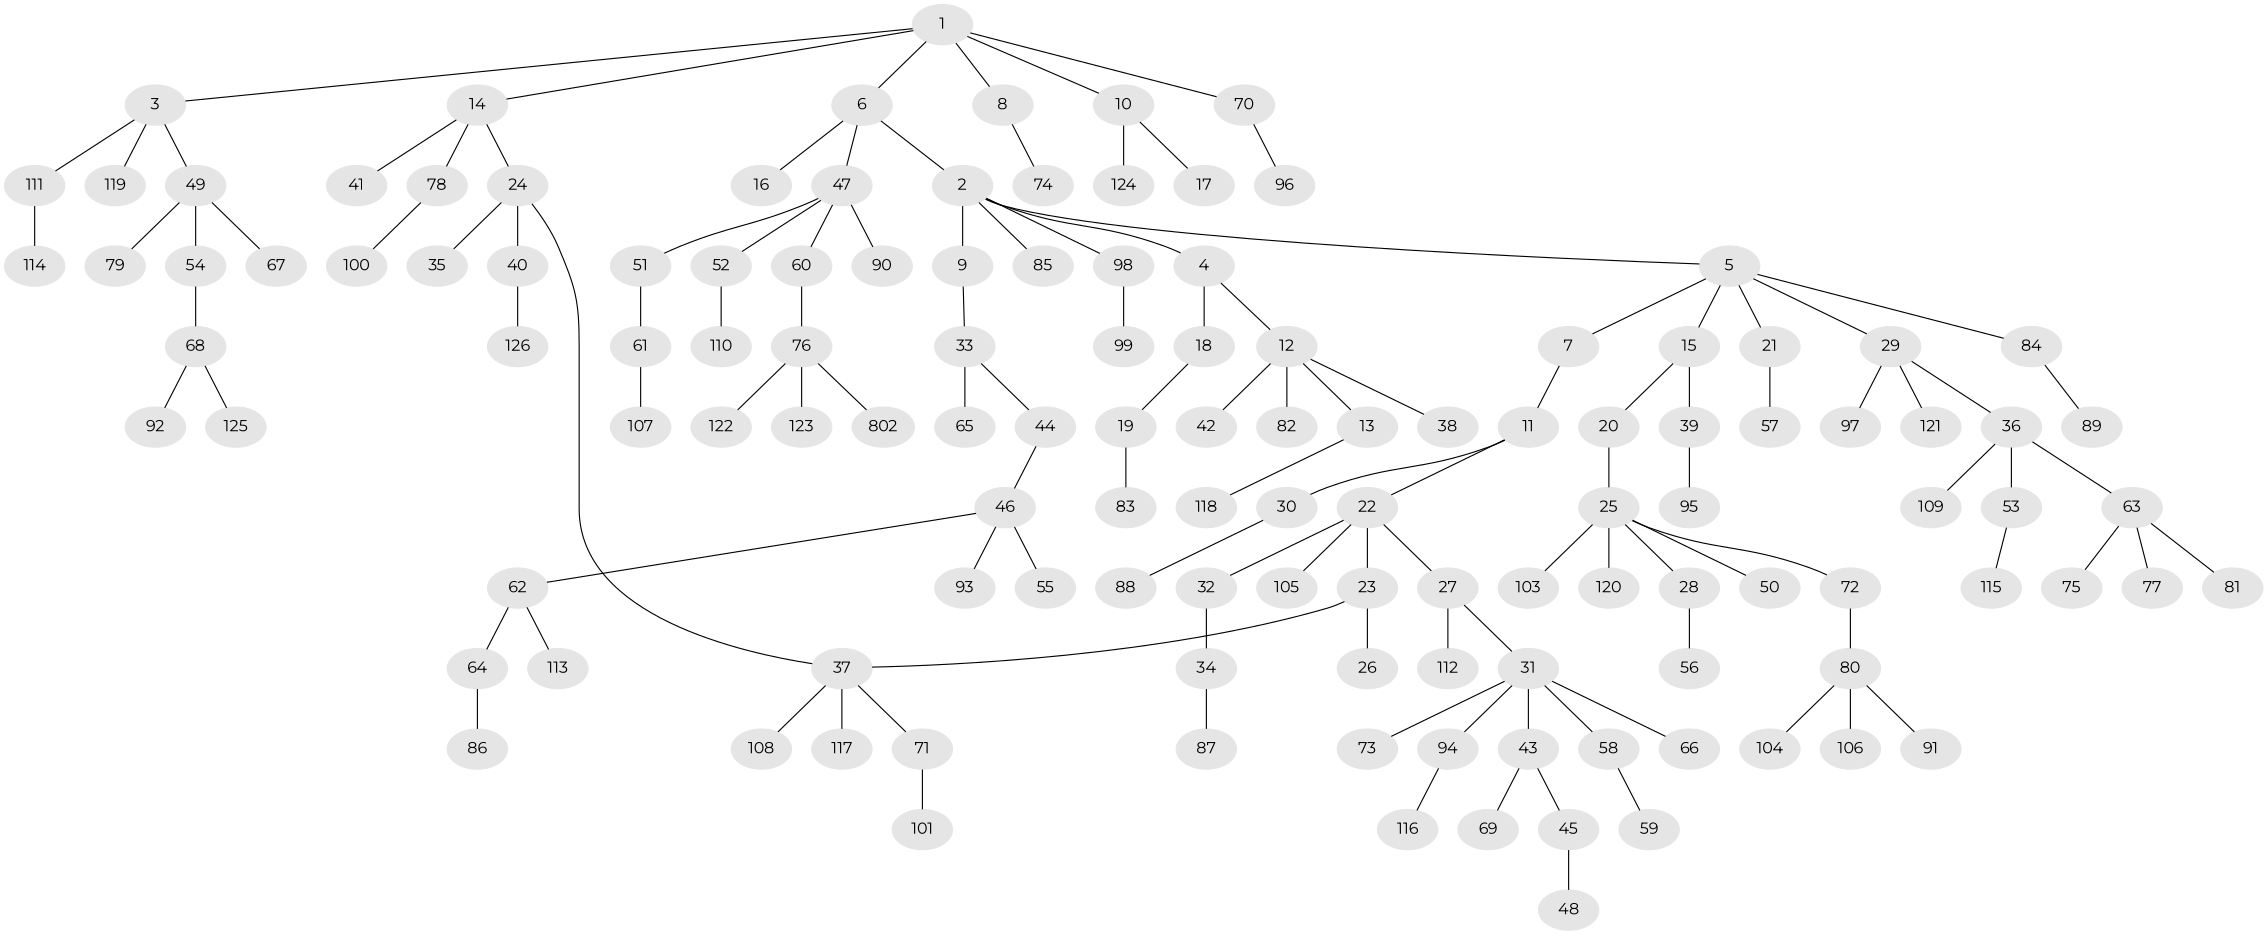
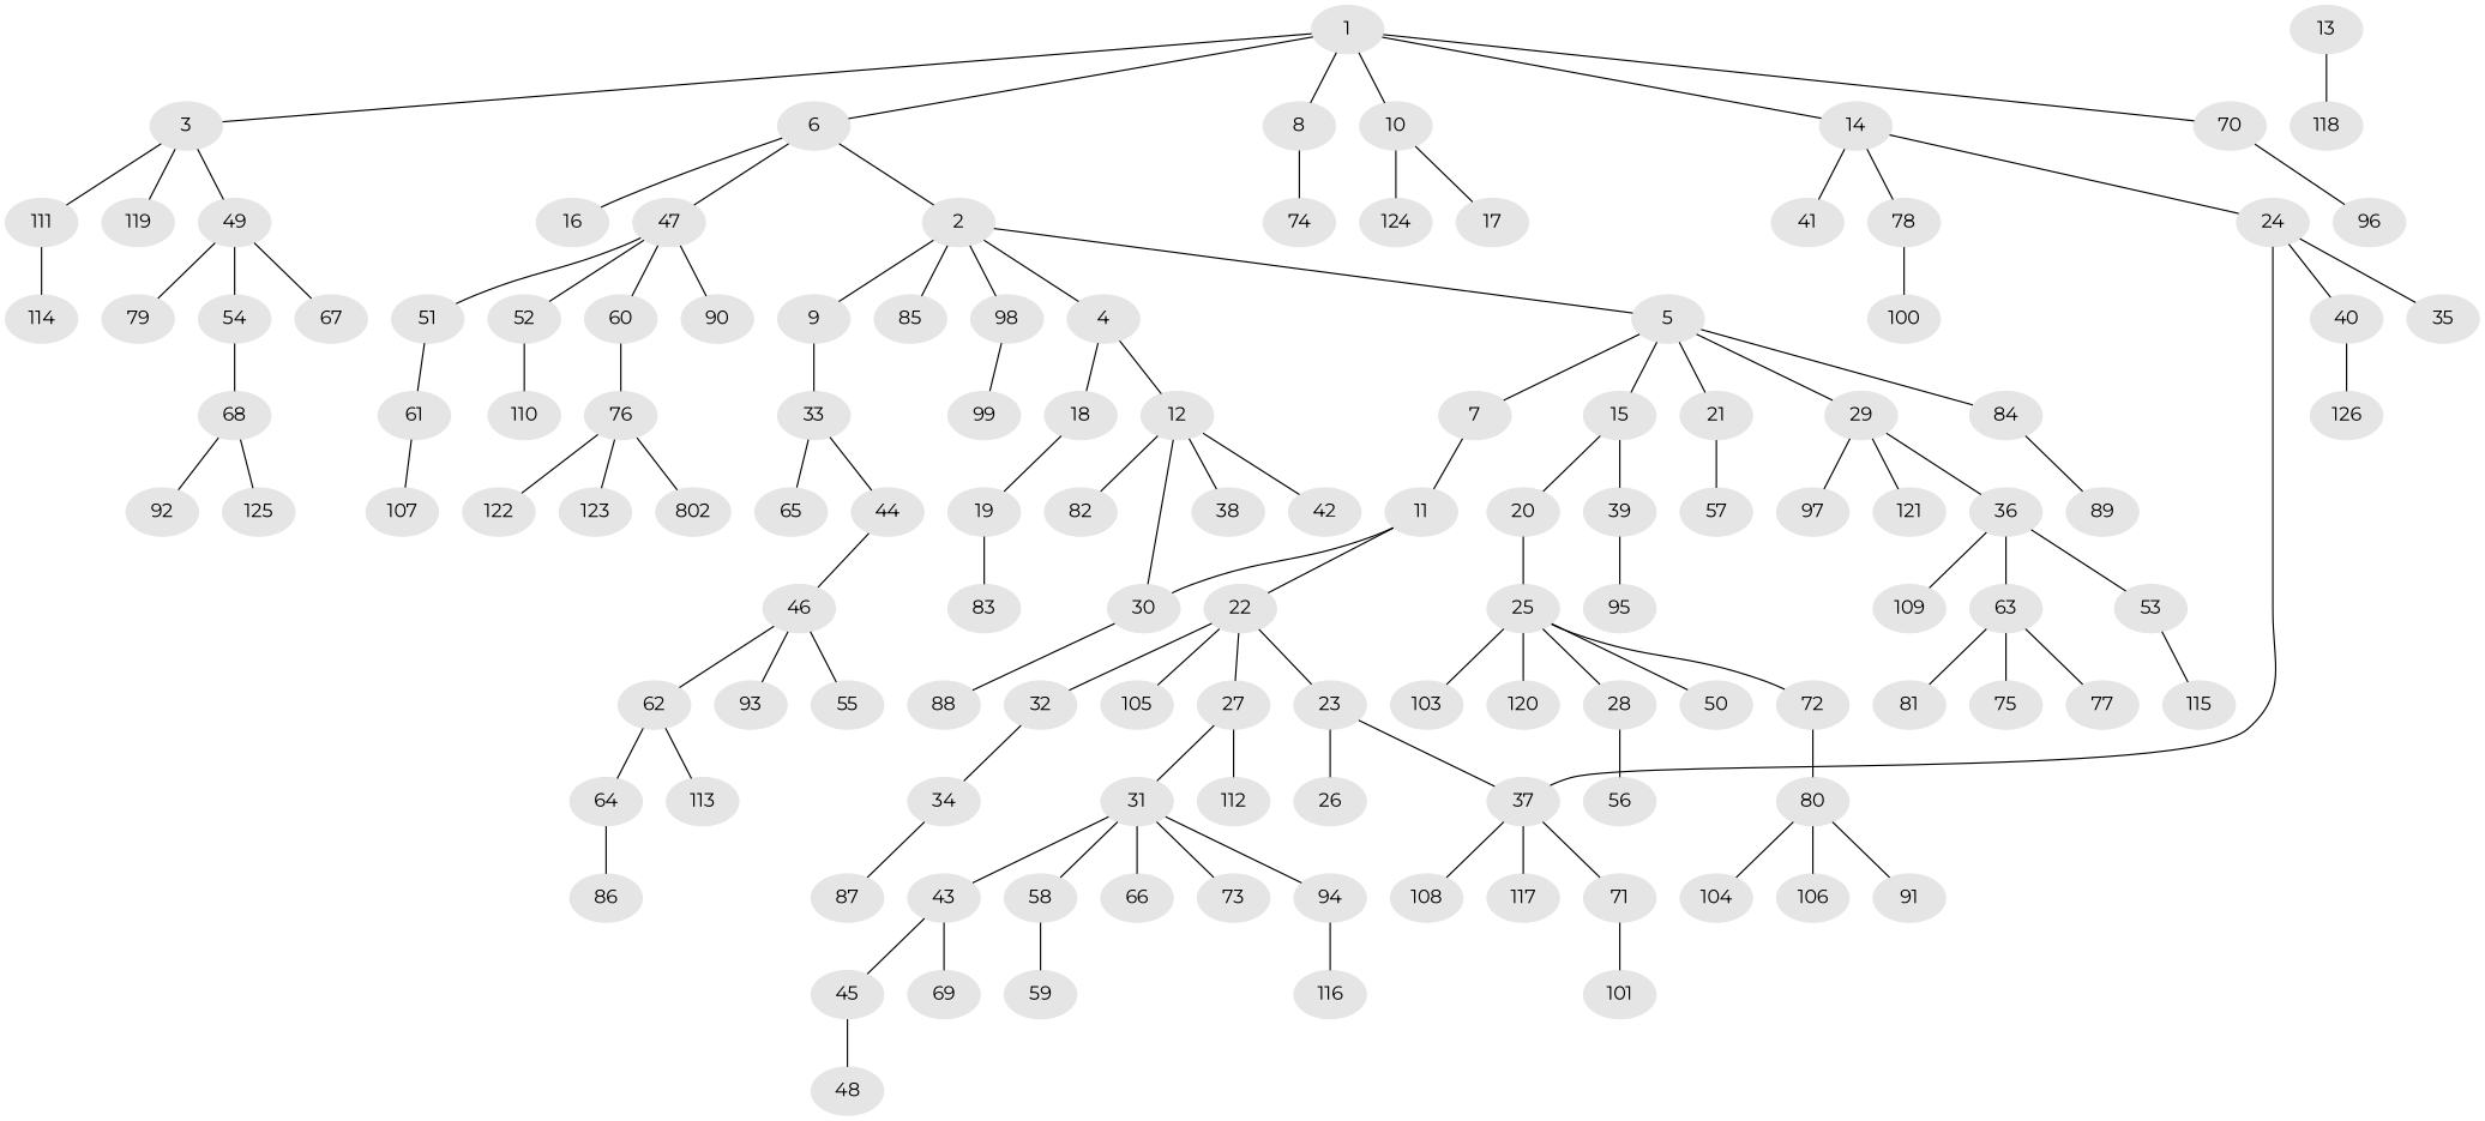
  graph {
    fontname=Montserrat
    node [color=gray90 fontname=Montserrat style=filled]
    edge [fontname=Montserrat]
    1
    3
    6
    8
    10
    14
    70
    2
    4
    5
    9
    85
    98
    49
    111
    119
    16
    47
    74
    17
    124
    24
    41
    78
    96
    12
    18
    7
    15
    21
    29
    84
    33
    99
    54
    67
    79
    114
    13
    38
    42
    82
    19
    11
    20
    39
    57
    36
    97
    121
    89
    51
    52
    60
    90
    22
    30
    44
    65
    23
    27
    32
    105
    88
    118
    37
    35
    40
    100
    25
    95
    83
    28
    50
    72
    103
    120
    26
    31
    112
    34
    71
    108
    117
    126
    56
    80
    43
    58
    66
    73
    94
    53
    63
    109
    45
    69
    59
    116
    87
    46
    115
    75
    77
    81
    101
    48
    55
    62
    93
    64
    113
    61
    110
    76
    68
    107
    92
    125
    n120 [label=802]
    122
    123
    86
    91
    104
    106
    1 -- 3
    1 -- 6
    1 -- 8
    1 -- 10
    1 -- 14
    1 -- 70
    3 -- 49
    3 -- 111
    3 -- 119
    6 -- 2
    6 -- 16
    6 -- 47
    8 -- 74
    10 -- 17
    10 -- 124
    14 -- 24
    14 -- 41
    14 -- 78
    70 -- 96
    2 -- 4
    2 -- 5
    2 -- 9
    2 -- 85
    2 -- 98
    4 -- 12
    4 -- 18
    5 -- 7
    5 -- 15
    5 -- 21
    5 -- 29
    5 -- 84
    9 -- 33
    98 -- 99
    49 -- 54
    49 -- 67
    49 -- 79
    111 -- 114
    47 -- 51
    47 -- 52
    47 -- 60
    47 -- 90
    24 -- 37
    24 -- 35
    24 -- 40
    78 -- 100
-   12 -- 13
+   12 -- 30
    12 -- 38
    12 -- 42
    12 -- 82
    18 -- 19
    7 -- 11
    15 -- 20
    15 -- 39
    21 -- 57
    29 -- 36
    29 -- 97
    29 -- 121
    84 -- 89
    33 -- 44
    33 -- 65
    54 -- 68
    13 -- 118
    19 -- 83
    11 -- 22
    11 -- 30
    20 -- 25
    39 -- 95
    36 -- 53
    36 -- 63
    36 -- 109
    51 -- 61
    52 -- 110
    60 -- 76
    22 -- 23
    22 -- 27
    22 -- 32
    22 -- 105
    30 -- 88
    44 -- 46
    23 -- 37
    23 -- 26
    27 -- 31
    27 -- 112
    32 -- 34
    37 -- 71
    37 -- 108
    37 -- 117
    40 -- 126
    25 -- 28
    25 -- 50
    25 -- 72
    25 -- 103
    25 -- 120
    28 -- 56
    72 -- 80
    31 -- 43
    31 -- 58
    31 -- 66
    31 -- 73
    31 -- 94
    34 -- 87
    71 -- 101
    80 -- 91
    80 -- 104
    80 -- 106
    43 -- 45
    43 -- 69
    58 -- 59
    94 -- 116
    53 -- 115
    63 -- 75
    63 -- 77
    63 -- 81
    45 -- 48
    46 -- 55
    46 -- 62
    46 -- 93
    62 -- 64
    62 -- 113
    64 -- 86
    61 -- 107
    76 -- n120
    76 -- 122
    76 -- 123
    68 -- 92
    68 -- 125
  }
